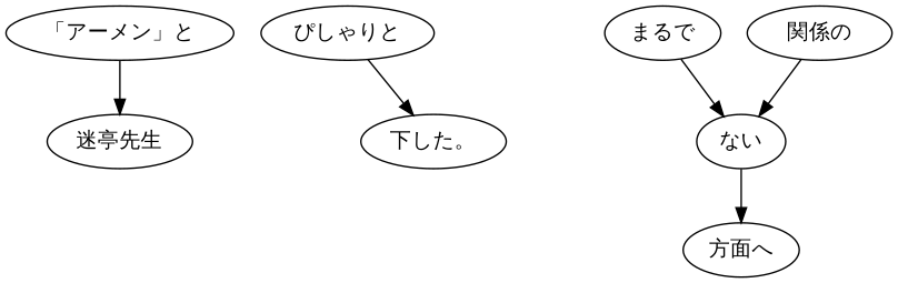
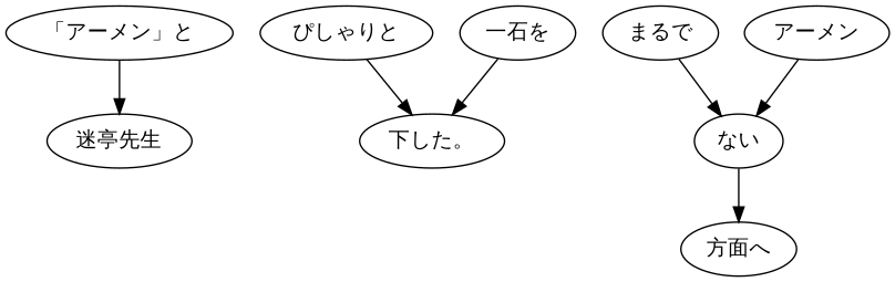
  digraph {
    n1 [label="「アーメン」と"]
    n2 [label="迷亭先生"]
    n3 [label="下した。"]
    n4 [label="まるで"]
    n5 [label="ない"]
    n6 [label="方面へ"]
-   n7 [label="関係の"]
+   n7 [label="アーメン"]
    n8 [label="ぴしゃりと"]
+   n9 [label="一石を"]
    n1 -> n2
    n4 -> n5
    n5 -> n6
    n7 -> n5
    n8 -> n3
+   n9 -> n3
  }
